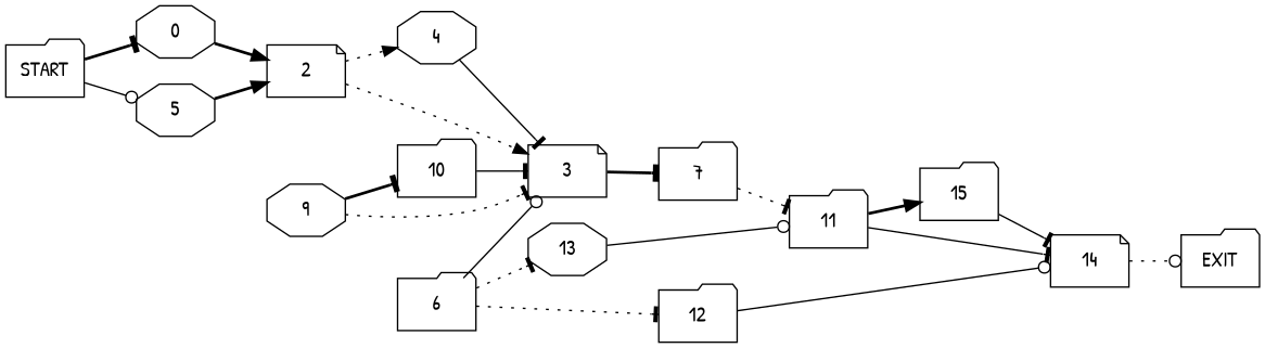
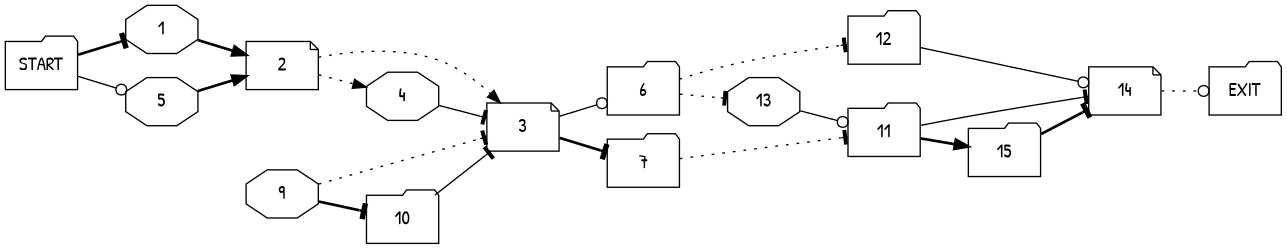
  digraph {
    fontname="Patrick Hand"
    rankdir=LR
    node [fontname="Patrick Hand" shape=folder]
    edge [arrowhead=tee fontname="Patrick Hand" style=bold]
    n1 [label=START]
-   1 [shape=octagon label=0]
+   1 [shape=octagon]
    5 [shape=octagon]
    2 [shape=note]
    n5 [label=EXIT]
    3 [shape=note]
    4 [shape=octagon]
    6
    7
    12
    13 [shape=octagon]
    11
    14 [shape=note]
    15
    9 [shape=octagon]
    10
    n1 -> 1
    n1 -> 5 [arrowhead=odot style=solid]
    1 -> 2 [arrowhead=normal]
    5 -> 2 [arrowhead=normal]
    2 -> 3 [arrowhead=normal style=dotted]
    2 -> 4 [arrowhead=normal style=dotted]
-   6 -> 3 [arrowhead=odot style=solid]
+   3 -> 6 [arrowhead=odot style=solid]
    3 -> 7
    4 -> 3 [style=solid]
    6 -> 12 [style=dotted]
    6 -> 13 [style=dotted]
    7 -> 11 [style=dotted]
    12 -> 14 [arrowhead=odot style=solid]
    13 -> 11 [arrowhead=odot style=solid]
    11 -> 14 [style=solid]
    11 -> 15 [arrowhead=normal]
    14 -> n5 [arrowhead=odot style=dotted]
-   15 -> 14 [style=solid]
+   15 -> 14
    9 -> 3 [style=dotted]
    9 -> 10
    10 -> 3 [style=solid]
  }
